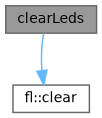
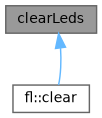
  digraph {
    rankdir=TB
    node [fontname=Helvetica fontsize=10 shape=box style=filled]
    n1 [color=gray40 fillcolor=grey60 fontcolor=black height=0.2 label=clearLeds width=0.4]
    n2 [color=grey40 fillcolor=white height=0.2 label="fl::clear" width=0.4]
-   n1 -> n2 [color=steelblue1 fontname=Helvetica fontsize=10 labelfontname=Helvetica labelfontsize=10 style=solid]
+   n2 -> n1 [color=steelblue1 fontname=Helvetica fontsize=10 labelfontname=Helvetica labelfontsize=10 style=solid]
  }
